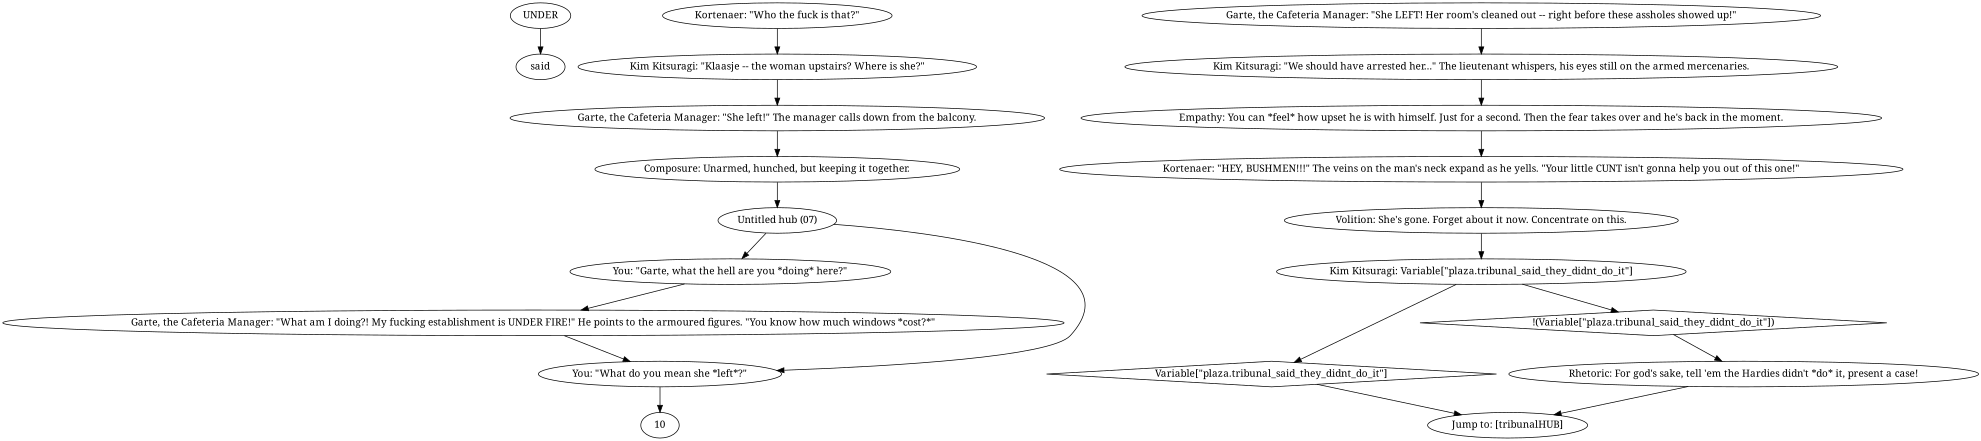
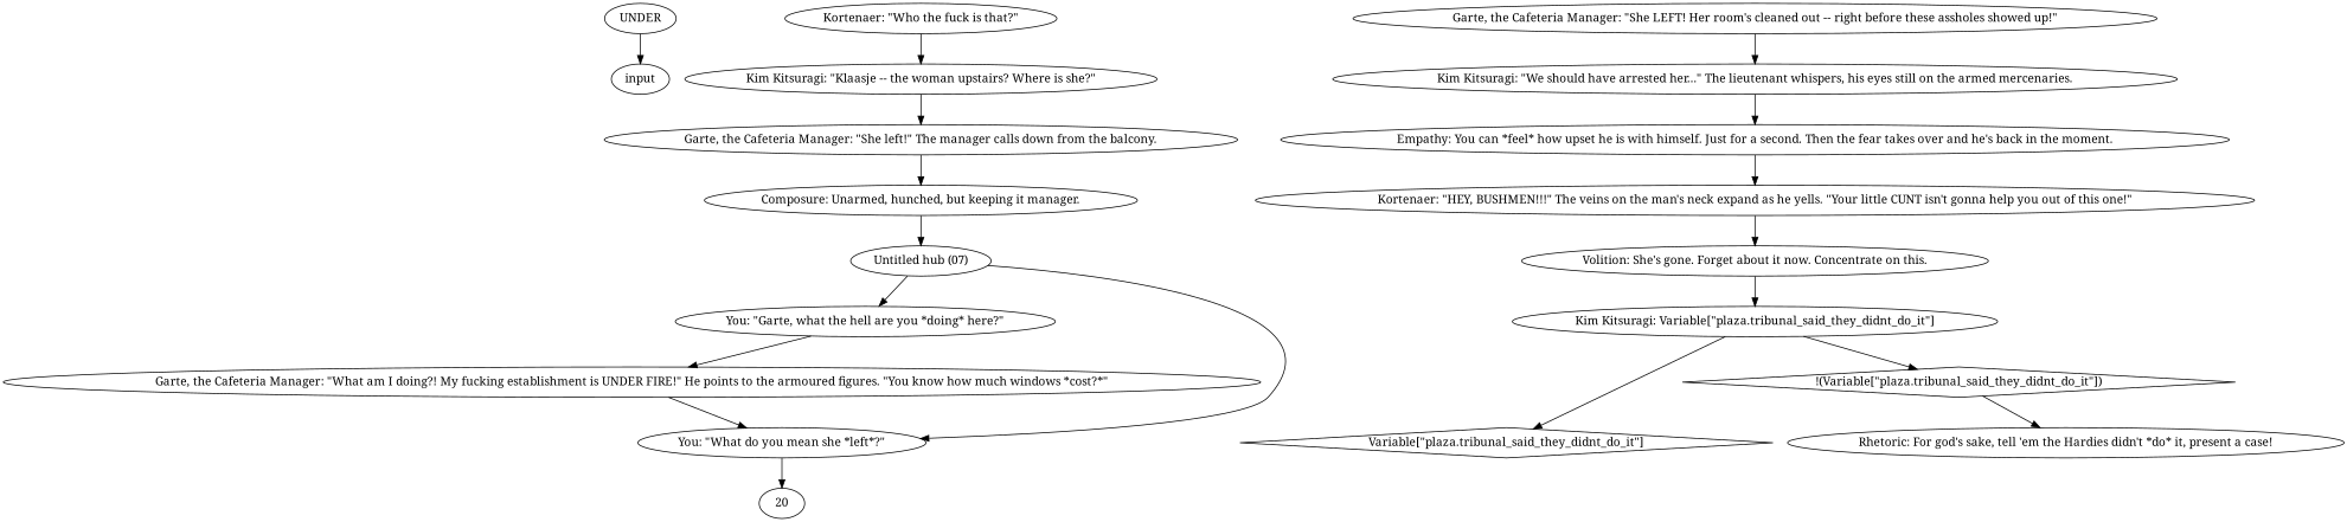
  digraph {
    fontname="Noto Serif"
    node [fontname="Noto Serif"]
    edge [fontname="Noto Serif"]
    n1 [label=UNDER]
-   n2 [label=said]
+   n2 [label=input]
    n3 [label="Kim Kitsuragi: \"Klaasje -- the woman upstairs? Where is she?\""]
    n4 [label="Garte, the Cafeteria Manager: \"She left!\" The manager calls down from the balcony."]
-   n5 [label="Composure: Unarmed, hunched, but keeping it together."]
+   n5 [label="Composure: Unarmed, hunched, but keeping it manager."]
    n6 [label="Untitled hub (07)"]
    n7 [label="You: \"Garte, what the hell are you *doing* here?\""]
    n8 [label="You: \"What do you mean she *left*?\""]
    n9 [label="Garte, the Cafeteria Manager: \"What am I doing?! My fucking establishment is UNDER FIRE!\" He points to the armoured figures. \"You know how much windows *cost?*\""]
-   20 [label=10]
+   20
    n11 [label="Kortenaer: \"Who the fuck is that?\""]
    n12 [label="Empathy: You can *feel* how upset he is with himself. Just for a second. Then the fear takes over and he's back in the moment."]
    n13 [label="Kortenaer: \"HEY, BUSHMEN!!!\" The veins on the man's neck expand as he yells. \"Your little CUNT isn't gonna help you out of this one!\""]
    n14 [label="Volition: She's gone. Forget about it now. Concentrate on this."]
    n15 [label="Kim Kitsuragi: Variable[\"plaza.tribunal_said_they_didnt_do_it\"]"]
    n16 [label="Variable[\"plaza.tribunal_said_they_didnt_do_it\"]" shape=diamond]
    n17 [label="!(Variable[\"plaza.tribunal_said_they_didnt_do_it\"])" shape=diamond]
    n18 [label="Rhetoric: For god's sake, tell 'em the Hardies didn't *do* it, present a case!"]
-   n19 [label="Jump to: [tribunalHUB]"]
    n20 [label="Kim Kitsuragi: \"We should have arrested her...\" The lieutenant whispers, his eyes still on the armed mercenaries."]
    n21 [label="Garte, the Cafeteria Manager: \"She LEFT! Her room's cleaned out -- right before these assholes showed up!\""]
    n1 -> n2
    n3 -> n4
    n4 -> n5
    n5 -> n6
    n6 -> n7
    n6 -> n8
    n7 -> n9
    n8 -> 20
    n9 -> n8
    n11 -> n3
    n12 -> n13
    n13 -> n14
    n14 -> n15
    n15 -> n16
    n15 -> n17
-   n16 -> n19
    n17 -> n18
-   n18 -> n19
    n20 -> n12
    n21 -> n20
  }
